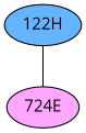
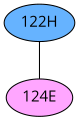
  graph {
    fontname="Open Sans"
    node [style=radial fontname="Open Sans"]
    "122H" [fillcolor="#66B3FF"]
-   "124E" [fillcolor="#FFA6FF" label="724E"]
+   "124E" [fillcolor="#FFA6FF"]
    "122H" -- "124E" [penwidth=1 fontname="Open Sans"]
  }
